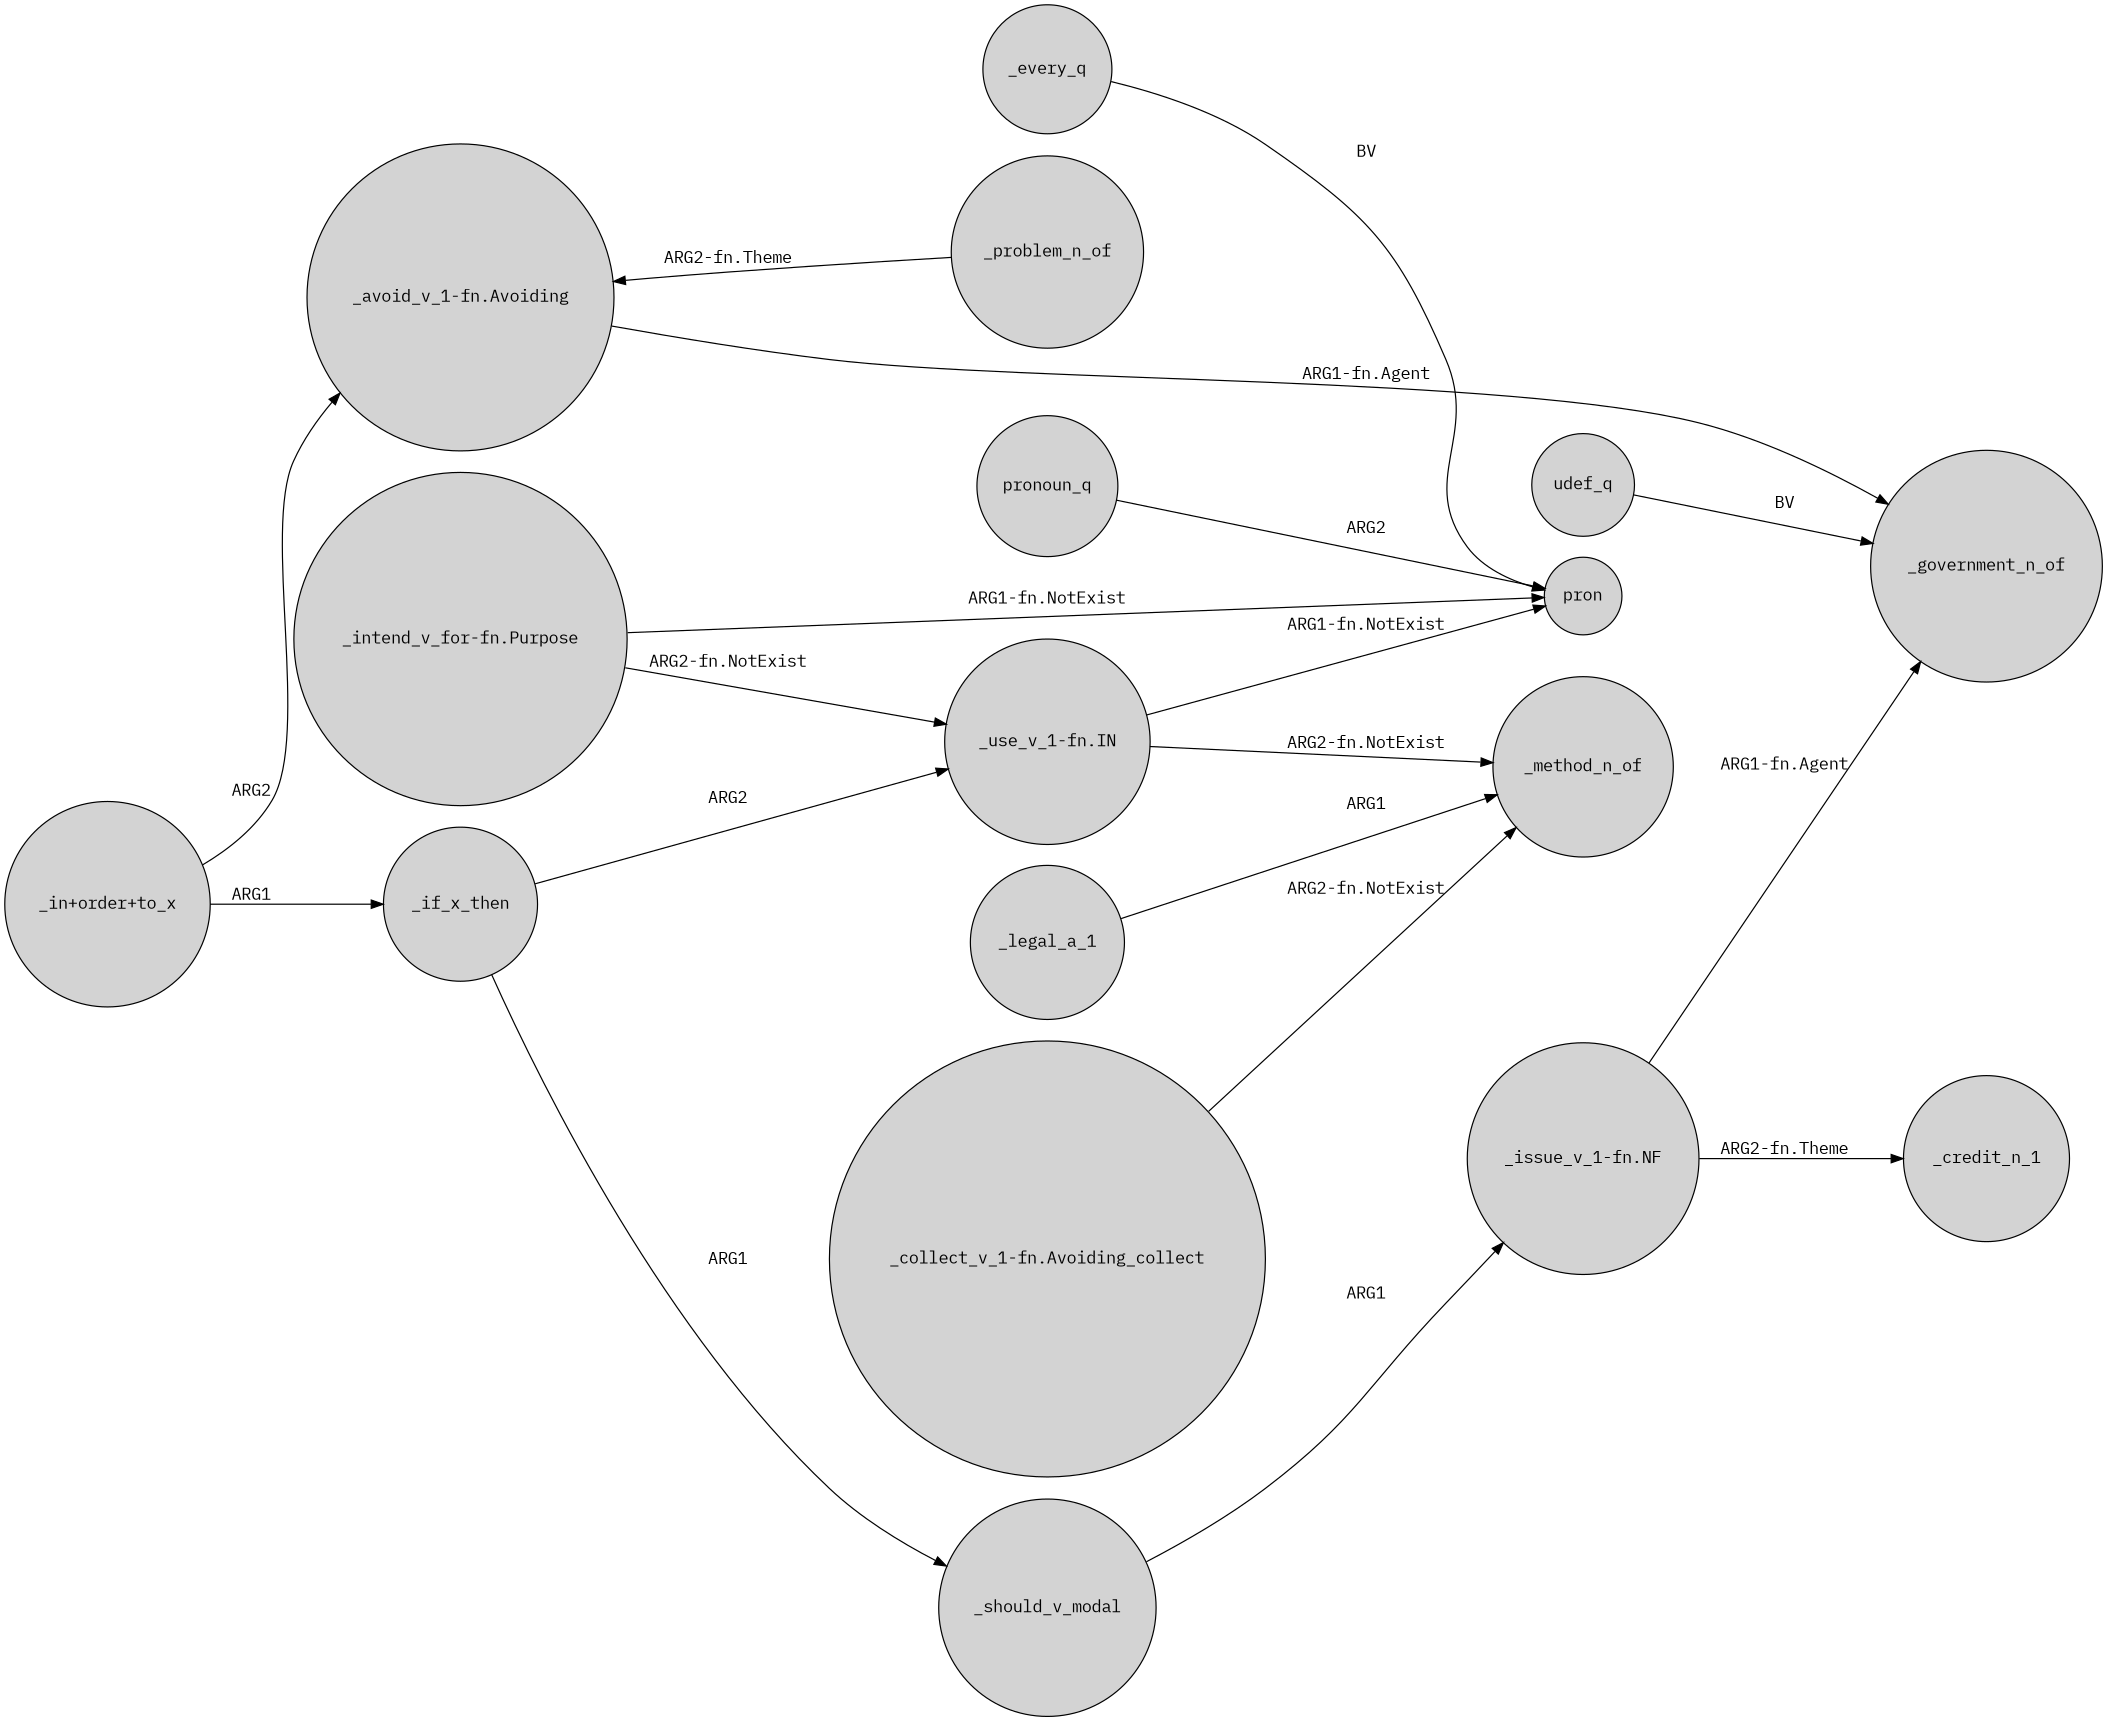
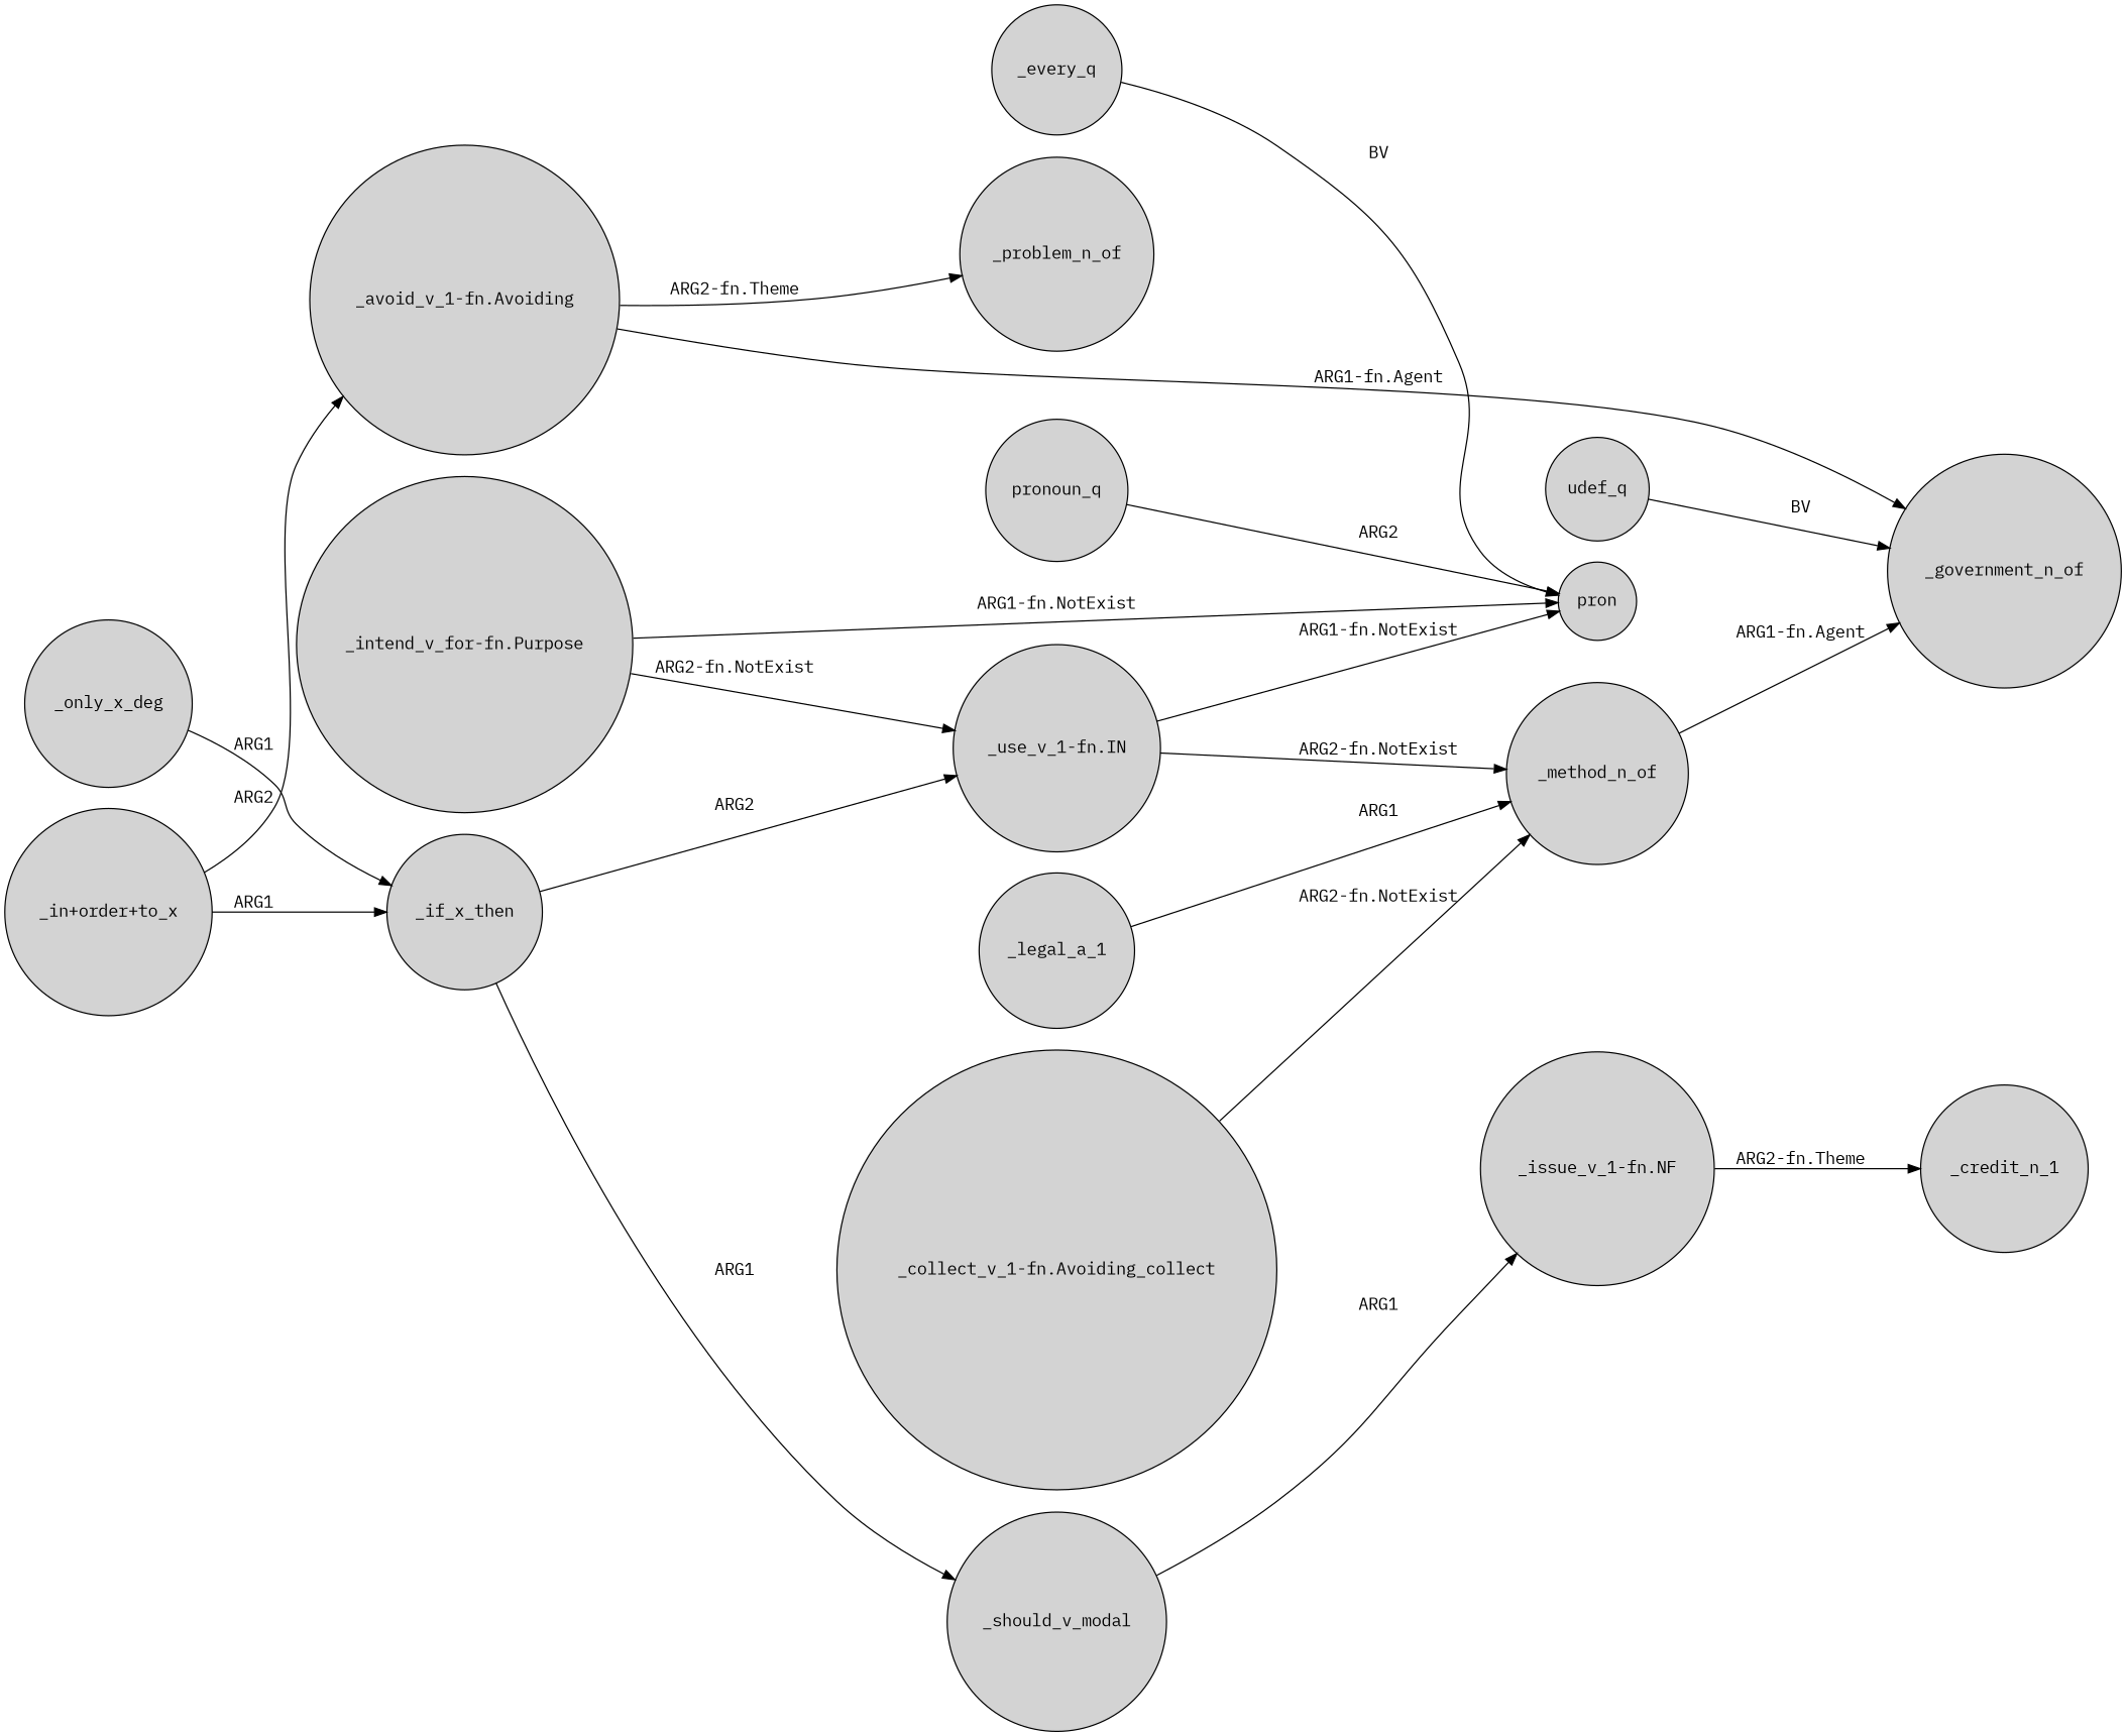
  digraph {
    fontname="IBM Plex Mono"
    rankdir=LR
    node [fontname="IBM Plex Mono" shape=circle style=filled]
    edge [fontname="IBM Plex Mono"]
    _every_q
    pron
    udef_q
    _government_n_of
    "_avoid_v_1-fn.Avoiding"
    _problem_n_of
+   _only_x_deg
    _if_x_then
    _should_v_modal
    "_use_v_1-fn.IN"
    "_issue_v_1-fn.NF"
    "_intend_v_for-fn.Purpose"
    _credit_n_1
    _method_n_of
    pronoun_q
    _legal_a_1
    "_in+order+to_x"
    n18 [label="_collect_v_1-fn.Avoiding_collect"]
    _every_q -> pron [label=BV]
    udef_q -> _government_n_of [label=BV]
    "_avoid_v_1-fn.Avoiding" -> _government_n_of [label="ARG1-fn.Agent"]
-   _problem_n_of -> "_avoid_v_1-fn.Avoiding" [label="ARG2-fn.Theme"]
+   "_avoid_v_1-fn.Avoiding" -> _problem_n_of [label="ARG2-fn.Theme"]
+   _only_x_deg -> _if_x_then [label=ARG1]
    _if_x_then -> _should_v_modal [label=ARG1]
    _if_x_then -> "_use_v_1-fn.IN" [label=ARG2]
    _should_v_modal -> "_issue_v_1-fn.NF" [label=ARG1]
    "_use_v_1-fn.IN" -> pron [label="ARG1-fn.NotExist"]
    "_use_v_1-fn.IN" -> _method_n_of [label="ARG2-fn.NotExist"]
-   "_issue_v_1-fn.NF" -> _government_n_of [label="ARG1-fn.Agent"]
+   _method_n_of -> _government_n_of [label="ARG1-fn.Agent"]
    "_issue_v_1-fn.NF" -> _credit_n_1 [label="ARG2-fn.Theme"]
    "_intend_v_for-fn.Purpose" -> pron [label="ARG1-fn.NotExist"]
    "_intend_v_for-fn.Purpose" -> "_use_v_1-fn.IN" [label="ARG2-fn.NotExist"]
    pronoun_q -> pron [label=ARG2]
    _legal_a_1 -> _method_n_of [label=ARG1]
    "_in+order+to_x" -> "_avoid_v_1-fn.Avoiding" [label=ARG2]
    "_in+order+to_x" -> _if_x_then [label=ARG1]
    n18 -> _method_n_of [label="ARG2-fn.NotExist"]
  }
